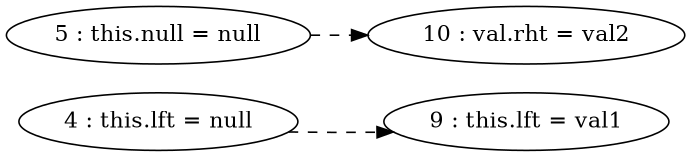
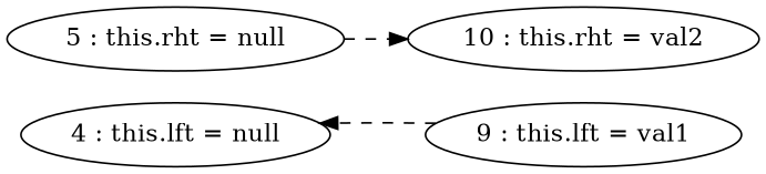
  digraph {
    rankdir=LR
    edge [style=dashed]
    n1 [label="4 : this.lft = null"]
    "9 : this.lft = val1"
-   "5 : this.rht = null" [label="5 : this.null = null"]
-   "10 : this.rht = val2" [label="10 : val.rht = val2"]
-   n1 -> "9 : this.lft = val1"
+   "5 : this.rht = null"
+   "10 : this.rht = val2"
+   "9 : this.lft = val1" -> n1
    "5 : this.rht = null" -> "10 : this.rht = val2"
  }
